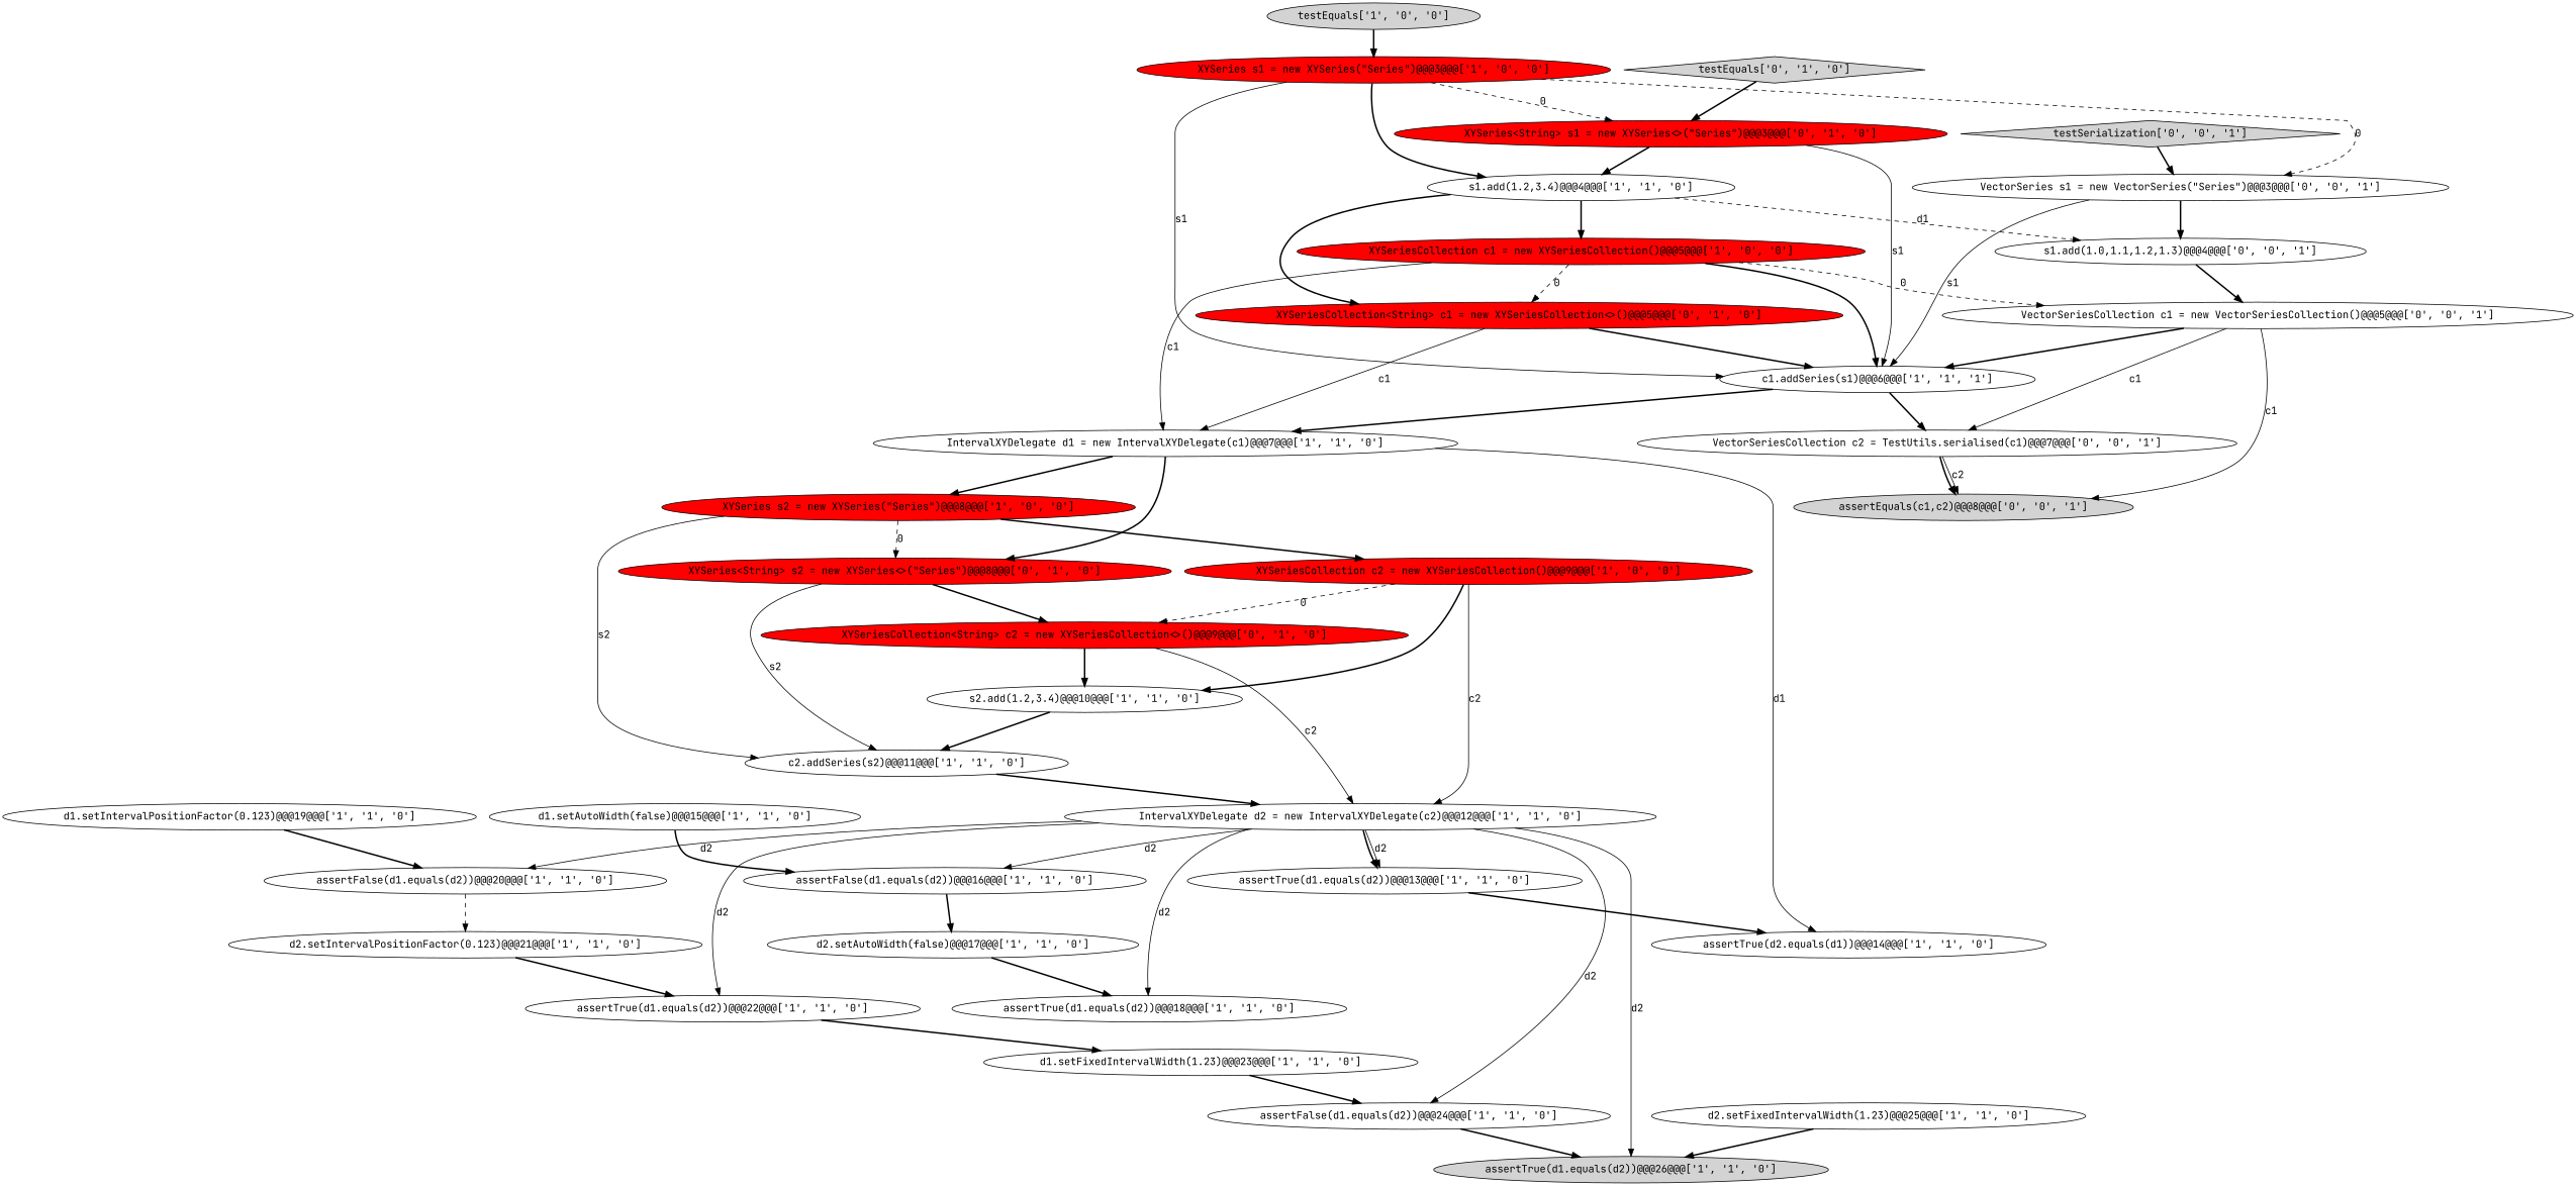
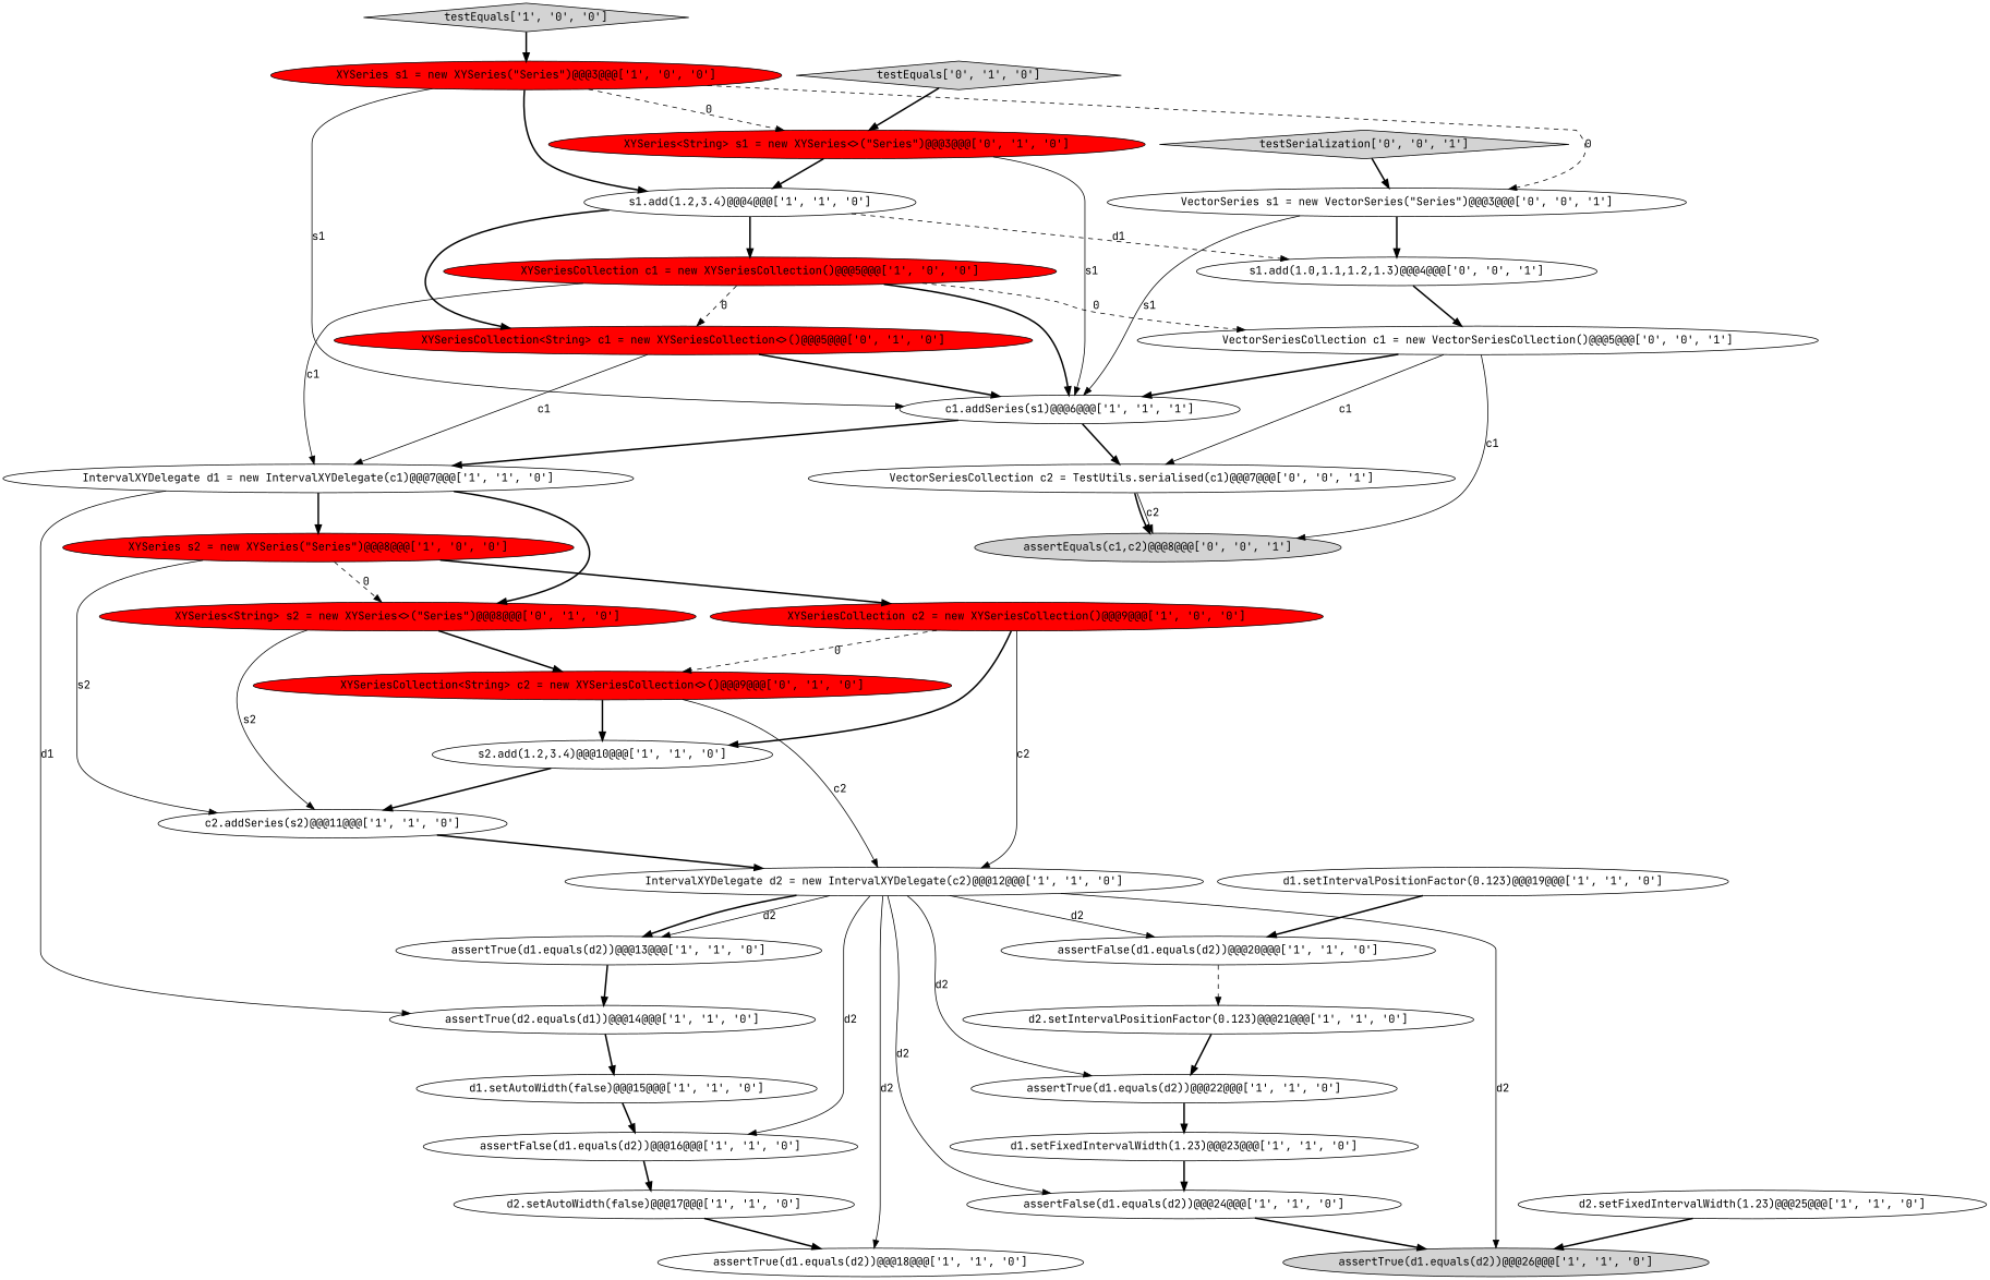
  digraph {
    fontname="JetBrains Mono"
    node [fillcolor=white fontname="JetBrains Mono" shape=ellipse style=filled]
    edge [fontname="JetBrains Mono" style=bold]
    n1 [fillcolor=red label="XYSeries s1 = new XYSeries(\"Series\")@@@3@@@['1', '0', '0']"]
    n2 [label="VectorSeries s1 = new VectorSeries(\"Series\")@@@3@@@['0', '0', '1']"]
    n3 [label="c1.addSeries(s1)@@@6@@@['1', '1', '1']"]
    n4 [label="s1.add(1.2,3.4)@@@4@@@['1', '1', '0']"]
    n5 [fillcolor=red label="XYSeries<String> s1 = new XYSeries<>(\"Series\")@@@3@@@['0', '1', '0']"]
    n6 [label="s1.add(1.0,1.1,1.2,1.3)@@@4@@@['0', '0', '1']"]
    n7 [label="VectorSeriesCollection c2 = TestUtils.serialised(c1)@@@7@@@['0', '0', '1']"]
    n8 [label="IntervalXYDelegate d1 = new IntervalXYDelegate(c1)@@@7@@@['1', '1', '0']"]
    n9 [fillcolor=red label="XYSeriesCollection c1 = new XYSeriesCollection()@@@5@@@['1', '0', '0']"]
    n10 [fillcolor=red label="XYSeriesCollection<String> c1 = new XYSeriesCollection<>()@@@5@@@['0', '1', '0']"]
    n11 [label="d2.setAutoWidth(false)@@@17@@@['1', '1', '0']"]
    n12 [label="assertTrue(d1.equals(d2))@@@18@@@['1', '1', '0']"]
    n13 [label="assertFalse(d1.equals(d2))@@@16@@@['1', '1', '0']"]
    n14 [fillcolor=red label="XYSeriesCollection c2 = new XYSeriesCollection()@@@9@@@['1', '0', '0']"]
    n15 [label="s2.add(1.2,3.4)@@@10@@@['1', '1', '0']"]
    n16 [label="IntervalXYDelegate d2 = new IntervalXYDelegate(c2)@@@12@@@['1', '1', '0']"]
    n17 [fillcolor=red label="XYSeriesCollection<String> c2 = new XYSeriesCollection<>()@@@9@@@['0', '1', '0']"]
    n18 [label="c2.addSeries(s2)@@@11@@@['1', '1', '0']"]
    n19 [label="assertFalse(d1.equals(d2))@@@20@@@['1', '1', '0']"]
    n20 [label="assertFalse(d1.equals(d2))@@@24@@@['1', '1', '0']"]
    n21 [label="assertTrue(d1.equals(d2))@@@22@@@['1', '1', '0']"]
    n22 [fillcolor=lightgray label="assertTrue(d1.equals(d2))@@@26@@@['1', '1', '0']"]
    n23 [label="assertTrue(d1.equals(d2))@@@13@@@['1', '1', '0']"]
    n24 [label="VectorSeriesCollection c1 = new VectorSeriesCollection()@@@5@@@['0', '0', '1']"]
    n25 [fillcolor=lightgray label="assertEquals(c1,c2)@@@8@@@['0', '0', '1']"]
    n26 [label="d1.setIntervalPositionFactor(0.123)@@@19@@@['1', '1', '0']"]
    n27 [label="d2.setIntervalPositionFactor(0.123)@@@21@@@['1', '1', '0']"]
    n28 [fillcolor=red label="XYSeries<String> s2 = new XYSeries<>(\"Series\")@@@8@@@['0', '1', '0']"]
    n29 [fillcolor=red label="XYSeries s2 = new XYSeries(\"Series\")@@@8@@@['1', '0', '0']"]
    n30 [label="assertTrue(d2.equals(d1))@@@14@@@['1', '1', '0']"]
    n31 [label="d1.setFixedIntervalWidth(1.23)@@@23@@@['1', '1', '0']"]
-   n32 [fillcolor=lightgray label="testEquals['1', '0', '0']"]
+   n32 [fillcolor=lightgray label="testEquals['1', '0', '0']" shape=diamond]
    n33 [label="d1.setAutoWidth(false)@@@15@@@['1', '1', '0']"]
    n34 [fillcolor=lightgray label="testEquals['0', '1', '0']" shape=diamond]
    n35 [label="d2.setFixedIntervalWidth(1.23)@@@25@@@['1', '1', '0']"]
    n36 [fillcolor=lightgray label="testSerialization['0', '0', '1']" shape=diamond]
    n1 -> n2 [label=0 style=dashed]
    n1 -> n3 [label=s1 style=solid]
    n1 -> n4
    n1 -> n5 [label=0 style=dashed]
    n2 -> n3 [label=s1 style=solid]
    n2 -> n6
    n3 -> n7
    n3 -> n8
    n4 -> n6 [label=d1 style=dashed]
    n4 -> n9
    n4 -> n10
    n5 -> n3 [label=s1 style=solid]
    n5 -> n4
    n6 -> n24
    n7 -> n25
    n7 -> n25 [label=c2 style=solid]
    n8 -> n28
    n8 -> n29
    n8 -> n30 [label=d1 style=solid]
    n9 -> n3
    n9 -> n8 [label=c1 style=solid]
    n9 -> n10 [label=0 style=dashed]
    n9 -> n24 [label=0 style=dashed]
    n10 -> n3
    n10 -> n8 [label=c1 style=solid]
    n11 -> n12
    n13 -> n11
    n14 -> n15
    n14 -> n16 [label=c2 style=solid]
    n14 -> n17 [label=0 style=dashed]
    n15 -> n18
    n16 -> n12 [label=d2 style=solid]
    n16 -> n13 [label=d2 style=solid]
    n16 -> n19 [label=d2 style=solid]
    n16 -> n20 [label=d2 style=solid]
    n16 -> n21 [label=d2 style=solid]
    n16 -> n22 [label=d2 style=solid]
    n16 -> n23 [label=d2 style=solid]
    n16 -> n23
    n17 -> n15
    n17 -> n16 [label=c2 style=solid]
    n18 -> n16
    n19 -> n27 [style=dashed]
    n20 -> n22
    n21 -> n31
    n23 -> n30
    n24 -> n3
    n24 -> n7 [label=c1 style=solid]
    n24 -> n25 [label=c1 style=solid]
    n26 -> n19
    n27 -> n21
    n28 -> n17
    n28 -> n18 [label=s2 style=solid]
    n29 -> n14
    n29 -> n18 [label=s2 style=solid]
    n29 -> n28 [label=0 style=dashed]
+   n30 -> n33
    n31 -> n20
    n32 -> n1
    n33 -> n13
    n34 -> n5
    n35 -> n22
    n36 -> n2
  }
